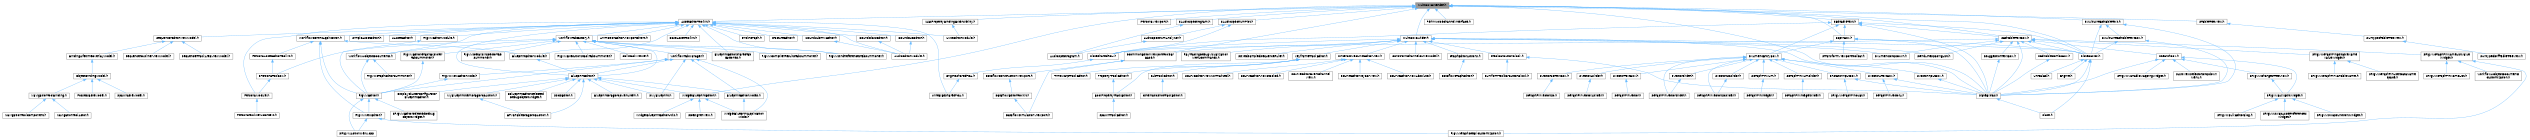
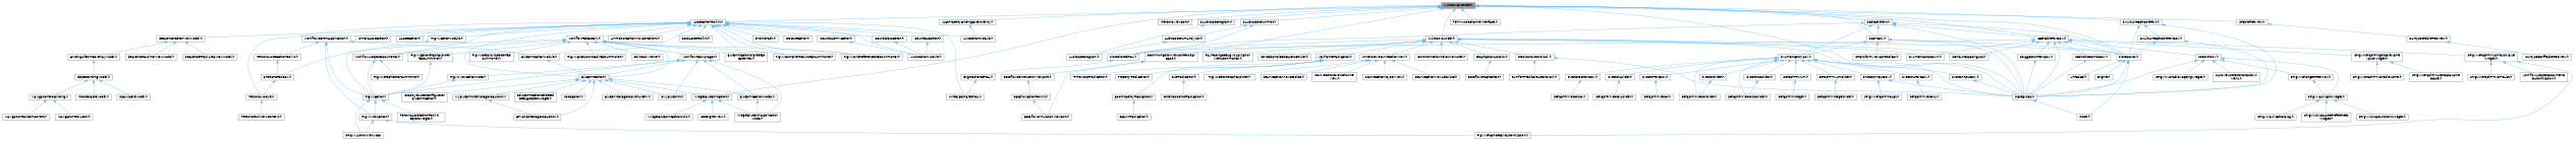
  digraph {
    node [color=grey40 fillcolor=white fontname=Helvetica fontsize=10 shape=box style=filled]
    edge [color=steelblue1 dir=back fontname=Helvetica fontsize=10 labelfontname=Helvetica labelfontsize=10 style=solid]
    n1 [color=gray40 fillcolor=grey60 fontcolor=black height=0.2 label="MultiBoxExtender.h" width=0.4]
    n2 [height=0.2 label="AssetEditorToolkit.h" width=0.4]
    n3 [height=0.2 label="WidgetBlueprintEditor.h" width=0.4]
    n4 [height=0.2 label="IHasPropertyBindingExtensibility.h" width=0.4]
    n5 [height=0.2 label="IPersonaViewport.h" width=0.4]
    n6 [height=0.2 label="MultiBoxBuilder.h" width=0.4]
    n7 [height=0.2 label="SCommonEditorViewportToolbar\lBase.h" width=0.4]
    n8 [height=0.2 label="SlateExtras.h" width=0.4]
    n9 [height=0.2 label="SlateBasics.h" width=0.4]
    n10 [height=0.2 label="PerlinNoiseChannelInterface.h" width=0.4]
    n11 [height=0.2 label="SAudioSpectrogram.h" width=0.4]
    n12 [height=0.2 label="SAudioSpectrumPlot.h" width=0.4]
    n13 [height=0.2 label="SEditableText.h" width=0.4]
    n14 [height=0.2 label="SEditableTextBox.h" width=0.4]
    n15 [height=0.2 label="SSpinBox.h" width=0.4]
    n16 [height=0.2 label="SMultiLineEditableText.h" width=0.4]
    n17 [height=0.2 label="STableTreeView.h" width=0.4]
    n18 [height=0.2 label="AnimationEditorViewportClient.h" width=0.4]
    n19 [height=0.2 label="AudioEditorModule.h" width=0.4]
    n20 [height=0.2 label="BaseAssetToolkit.h" width=0.4]
    n21 [height=0.2 label="BlueprintEditor.h" width=0.4]
    n22 [height=0.2 label="BlueprintEditorModule.h" width=0.4]
    n23 [height=0.2 label="BlueprintEditorSharedTab\lFactories.h" width=0.4]
    n24 [height=0.2 label="FindInGraph.h" width=0.4]
    n25 [height=0.2 label="FractureEditor.h" width=0.4]
    n26 [height=0.2 label="ISoundClassEditor.h" width=0.4]
    n27 [height=0.2 label="ISoundCueEditor.h" width=0.4]
    n28 [height=0.2 label="ISoundSubmixEditor.h" width=0.4]
    n29 [height=0.2 label="PersonaModule.h" width=0.4]
    n30 [height=0.2 label="RigVMCompilerResultsTabSummoner.h" width=0.4]
    n31 [height=0.2 label="RigVMEditorModule.h" width=0.4]
    n32 [height=0.2 label="RigVMFindReferencesTabSummoner.h" width=0.4]
    n33 [height=0.2 label="SequencerEditorViewModel.h" width=0.4]
    n34 [height=0.2 label="SimpleAssetEditor.h" width=0.4]
    n35 [height=0.2 label="UAssetEditor.h" width=0.4]
    n36 [height=0.2 label="UMGEditorModule.h" width=0.4]
    n37 [height=0.2 label="UnrealEdSharedPCH.h" width=0.4]
    n38 [height=0.2 label="WorkflowCentricApplication.h" width=0.4]
    n39 [height=0.2 label="WorkflowTabFactory.h" width=0.4]
    n40 [height=0.2 label="WorkflowUObjectDocuments.h" width=0.4]
    n41 [height=0.2 label="WidgetBlueprintApplication\lMode.h" width=0.4]
    n42 [height=0.2 label="SDesignerView.h" width=0.4]
    n43 [height=0.2 label="WidgetBlueprintEditorUtils.h" width=0.4]
    n44 [height=0.2 label="SlateSharedPCH.h" width=0.4]
    n45 [height=0.2 label="ConstraintChannelCurveModel.h" width=0.4]
    n46 [height=0.2 label="GraphEditorActions.h" width=0.4]
    n47 [height=0.2 label="KeyframeTrackEditor.h" width=0.4]
    n48 [height=0.2 label="RayTracingDebugVisualization\lMenuCommands.h" width=0.4]
    n49 [height=0.2 label="SFixedSampledSequenceRuler.h" width=0.4]
    n50 [height=0.2 label="SGridLineSpacingList.h" width=0.4]
    n51 [height=0.2 label="SInteractiveCurveEditorView.h" width=0.4]
    n52 [height=0.2 label="SNumericDropDown.h" width=0.4]
    n53 [height=0.2 label="SToolBarButtonBlock.h" width=0.4]
    n54 [height=0.2 label="DataflowConstructionViewport.h" width=0.4]
    n55 [height=0.2 label="DataflowSimulationViewport.h" width=0.4]
    n56 [height=0.2 label="Slate.h" width=0.4]
    n57 [height=0.2 label="Engine.h" width=0.4]
    n58 [height=0.2 label="UnrealEd.h" width=0.4]
    n59 [height=0.2 label="EngineSharedPCH.h" width=0.4]
    n60 [height=0.2 label="AudioSpectrogram.h" width=0.4]
    n61 [height=0.2 label="AudioSpectrumAnalyzer.h" width=0.4]
    n62 [height=0.2 label="SNumericEntryBox.h" width=0.4]
    n63 [height=0.2 label="SEditableComboBox.h" width=0.4]
    n64 [height=0.2 label="SRigVMGraphPinEditableName\lValueWidget.h" width=0.4]
    n65 [height=0.2 label="SRigVMGraphPinNameListValue\lWidget.h" width=0.4]
    n66 [height=0.2 label="SSearchBox.h" width=0.4]
    n67 [height=0.2 label="SSuggestionTextBox.h" width=0.4]
    n68 [height=0.2 label="STransformViewportToolbar.h" width=0.4]
    n69 [height=0.2 label="SMultiLineEditableTextBox.h" width=0.4]
    n70 [height=0.2 label="SUntypedTableTreeView.h" width=0.4]
    n71 [height=0.2 label="BPVariableDragDropAction.h" width=0.4]
    n72 [height=0.2 label="BlueprintDragDropMenuItem.h" width=0.4]
    n73 [height=0.2 label="BlueprintEditorModes.h" width=0.4]
    n74 [height=0.2 label="IDisplayClusterConfigurator\lBlueprintEditor.h" width=0.4]
    n75 [height=0.2 label="MyBlueprintItemDragDropAction.h" width=0.4]
    n76 [height=0.2 label="SBlueprintEditorSelected\lDebugObjectWidget.h" width=0.4]
    n77 [height=0.2 label="SMyBlueprint.h" width=0.4]
    n78 [height=0.2 label="SSCSEditor.h" width=0.4]
    n79 [height=0.2 label="PersonaToolMenuContext.h" width=0.4]
    n80 [height=0.2 label="RigVMEditor.h" width=0.4]
    n81 [height=0.2 label="BindingLifetimeOverlayModel.h" width=0.4]
    n82 [height=0.2 label="SequencerOutlinerViewModel.h" width=0.4]
    n83 [height=0.2 label="SequencerTrackAreaViewModel.h" width=0.4]
    n84 [height=0.2 label="RigVMNewEditor.h" width=0.4]
    n85 [height=0.2 label="PersonaAssetEditorToolkit.h" width=0.4]
    n86 [height=0.2 label="SPersonaToolBox.h" width=0.4]
    n87 [height=0.2 label="CallStackViewer.h" width=0.4]
    n88 [height=0.2 label="RigVMDetailsInspectorTab\lSummoner.h" width=0.4]
    n89 [height=0.2 label="RigVMEditorGraphExplorer\lTabSummoner.h" width=0.4]
    n90 [height=0.2 label="RigVMExecutionStackTabSummoner.h" width=0.4]
    n91 [height=0.2 label="WorkflowTabManager.h" width=0.4]
    n92 [height=0.2 label="RigVMGraphEditorSummoner.h" width=0.4]
    n93 [height=0.2 label="SRigVMActionMenu.cpp" width=0.4]
-   n94 [height=0.2 label="SRigVMEditorSelectedDebug\lObjectWidget.h" width=0.4]
+   n94 [height=0.2 label="PersonaAssetEditorToolkit\lObjectWidget.h" width=0.4]
    n95 [height=0.2 label="RigVMGraphDetailCustomization.h" width=0.4]
    n96 [height=0.2 label="ObjectBindingModel.h" width=0.4]
    n97 [height=0.2 label="NavigationToolBinding.h" width=0.4]
    n98 [height=0.2 label="PossessableModel.h" width=0.4]
    n99 [height=0.2 label="SpawnableModel.h" width=0.4]
    n100 [height=0.2 label="NavigationToolActor.h" width=0.4]
    n101 [height=0.2 label="NavigationToolComponent.h" width=0.4]
    n102 [height=0.2 label="RigVMNewEditorMode.h" width=0.4]
    n103 [height=0.2 label="DataflowGraphEditor.h" width=0.4]
    n104 [height=0.2 label="BoolPropertyTrackEditor.h" width=0.4]
    n105 [height=0.2 label="PropertyTrackEditor.h" width=0.4]
    n106 [height=0.2 label="SubTrackEditor.h" width=0.4]
    n107 [height=0.2 label="TimeWarpTrackEditor.h" width=0.4]
    n108 [height=0.2 label="SCurveEditorEventChannel\lView.h" width=0.4]
    n109 [height=0.2 label="SCurveEditorKeyBarView.h" width=0.4]
    n110 [height=0.2 label="SCurveEditorViewAbsolute.h" width=0.4]
-   n111 [height=0.2 label="SCurveEditorViewNormalized.h" width=0.4]
+   n111 [height=0.2 label="RigVMEditorGraphExplorer.h" width=0.4]
    n112 [height=0.2 label="SCurveEditorViewStacked.h" width=0.4]
    n113 [height=0.2 label="SUniformToolbarButtonBlock.h" width=0.4]
    n114 [height=0.2 label="SpawnTrackEditor.h" width=0.4]
    n115 [height=0.2 label="CinematicShotTrackEditor.h" width=0.4]
    n116 [height=0.2 label="DataflowEditorToolkit.h" width=0.4]
    n117 [height=0.2 label="SGraphPinNum.h" width=0.4]
    n118 [height=0.2 label="SGraphPinNumSlider.h" width=0.4]
    n119 [height=0.2 label="SGraphPinVector2DSlider.h" width=0.4]
    n120 [height=0.2 label="SGraphPinVectorSlider.h" width=0.4]
    n121 [height=0.2 label="SRotatorInputBox.h" width=0.4]
    n122 [height=0.2 label="SVector2DSlider.h" width=0.4]
    n123 [height=0.2 label="SVector2DTextBox.h" width=0.4]
    n124 [height=0.2 label="SVector4Slider.h" width=0.4]
    n125 [height=0.2 label="SVector4TextBox.h" width=0.4]
    n126 [height=0.2 label="SVectorInputBox.h" width=0.4]
    n127 [height=0.2 label="SVectorSlider.h" width=0.4]
    n128 [height=0.2 label="SVectorTextBox.h" width=0.4]
    n129 [height=0.2 label="SRigVMGraphPinUserDataName\lSpace.h" width=0.4]
    n130 [height=0.2 label="SRigVMGraphPinVariableName.h" width=0.4]
    n131 [height=0.2 label="WorkflowUObjectDocuments\lCustomization.h" width=0.4]
    n132 [height=0.2 label="SRigVMGraphPinNameList.h" width=0.4]
    n133 [height=0.2 label="SListViewSelectorDropdown\lMenu.h" width=0.4]
    n134 [height=0.2 label="SRigVMBulkEditWidget.h" width=0.4]
    n135 [height=0.2 label="SRigVMChangesTreeView.h" width=0.4]
    n136 [height=0.2 label="SRigVMVariableMappingWidget.h" width=0.4]
    n137 [height=0.2 label="SRigVMBulkEditDialog.h" width=0.4]
    n138 [height=0.2 label="SRigVMSwapAssetReferences\lWidget.h" width=0.4]
    n139 [height=0.2 label="SRigVMSwapFunctionsWidget.h" width=0.4]
    n140 [height=0.2 label="SGraphPinInteger.h" width=0.4]
    n141 [height=0.2 label="SGraphPinIntegerSlider.h" width=0.4]
    n142 [height=0.2 label="SRigVMGraphPinQuat.h" width=0.4]
    n143 [height=0.2 label="SGraphPinVector2D.h" width=0.4]
    n144 [height=0.2 label="SGraphPinVector4Slider.h" width=0.4]
    n145 [height=0.2 label="SGraphPinVector4.h" width=0.4]
    n146 [height=0.2 label="SGraphPinVector.h" width=0.4]
    n147 [height=0.2 label="SUntypedDiffTableTreeView.h" width=0.4]
    n1 -> n2
    n1 -> n3
    n1 -> n4
    n1 -> n5
    n1 -> n6
    n1 -> n7
    n1 -> n8
    n1 -> n9
    n1 -> n10
    n1 -> n11
    n1 -> n12
    n1 -> n13
    n1 -> n14
    n1 -> n15
    n1 -> n16
    n1 -> n17
    n2 -> n18
    n2 -> n19
    n2 -> n20
    n2 -> n21
    n2 -> n22
    n2 -> n23
    n2 -> n24
    n2 -> n25
    n2 -> n26
    n2 -> n27
    n2 -> n28
    n2 -> n29
+   n2 -> n30
    n2 -> n31
    n2 -> n32
    n2 -> n33
    n2 -> n34
    n2 -> n35
    n2 -> n36
    n2 -> n37
    n2 -> n38
    n2 -> n39
    n2 -> n40
    n3 -> n41
    n3 -> n42
    n3 -> n43
    n4 -> n36
    n6 -> n7
    n6 -> n8
    n6 -> n9
    n6 -> n44
    n6 -> n45
    n6 -> n46
    n6 -> n47
    n6 -> n48
    n6 -> n49
    n6 -> n50
    n6 -> n51
    n6 -> n52
    n6 -> n53
    n7 -> n54
    n7 -> n55
    n8 -> n56
    n9 -> n8
    n9 -> n56
    n9 -> n57
    n9 -> n58
    n11 -> n60
    n12 -> n44
    n12 -> n61
    n13 -> n8
    n13 -> n9
    n13 -> n14
    n13 -> n15
    n13 -> n44
    n13 -> n62
    n14 -> n8
    n14 -> n9
    n14 -> n44
    n14 -> n50
    n14 -> n52
    n14 -> n63
    n14 -> n64
    n14 -> n65
    n14 -> n66
    n14 -> n67
    n15 -> n8
    n15 -> n9
    n15 -> n62
    n15 -> n68
    n16 -> n8
    n16 -> n9
    n16 -> n69
    n17 -> n70
    n21 -> n3
    n21 -> n71
    n21 -> n72
    n21 -> n73
    n21 -> n74
    n21 -> n75
    n21 -> n76
    n21 -> n77
    n21 -> n78
    n22 -> n21
    n26 -> n19
    n27 -> n19
    n28 -> n19
    n29 -> n79
    n31 -> n80
    n33 -> n81
    n33 -> n82
    n33 -> n83
    n38 -> n22
    n38 -> n80
    n38 -> n84
    n38 -> n85
    n39 -> n21
    n39 -> n23
    n39 -> n30
    n39 -> n32
    n39 -> n40
    n39 -> n86
    n39 -> n87
    n39 -> n88
    n39 -> n89
    n39 -> n90
    n39 -> n91
    n40 -> n80
    n40 -> n92
    n44 -> n59
    n46 -> n103
    n47 -> n104
    n47 -> n105
    n47 -> n106
    n47 -> n107
    n51 -> n108
    n51 -> n109
    n51 -> n110
    n51 -> n111
    n51 -> n112
    n53 -> n8
    n53 -> n113
    n54 -> n116
    n59 -> n37
    n61 -> n60
-   n125 -> n8
+   n62 -> n8
    n62 -> n117
    n62 -> n118
    n62 -> n119
    n62 -> n120
    n62 -> n121
    n62 -> n122
    n62 -> n123
    n62 -> n124
    n62 -> n125
    n62 -> n126
    n62 -> n127
    n62 -> n128
    n63 -> n8
    n64 -> n129
    n64 -> n130
    n65 -> n95
    n65 -> n131
    n65 -> n132
    n66 -> n8
    n66 -> n133
    n66 -> n134
    n66 -> n135
    n66 -> n136
    n67 -> n8
    n69 -> n8
    n69 -> n9
    n70 -> n147
    n73 -> n41
    n75 -> n71
    n80 -> n84
    n80 -> n93
    n80 -> n94
    n81 -> n96
    n84 -> n93
    n84 -> n95
    n85 -> n86
    n86 -> n29
    n89 -> n80
    n91 -> n21
    n91 -> n41
    n91 -> n73
    n91 -> n77
    n91 -> n80
    n91 -> n102
    n96 -> n97
    n96 -> n98
    n96 -> n99
    n97 -> n100
    n97 -> n101
    n102 -> n80
    n104 -> n114
-   n105 -> n104
    n106 -> n115
    n116 -> n55
    n117 -> n140
    n118 -> n141
    n121 -> n8
    n121 -> n142
    n122 -> n119
    n123 -> n143
    n124 -> n144
    n125 -> n145
    n126 -> n8
    n127 -> n120
    n128 -> n146
    n134 -> n137
    n134 -> n138
    n134 -> n139
    n135 -> n134
  }
